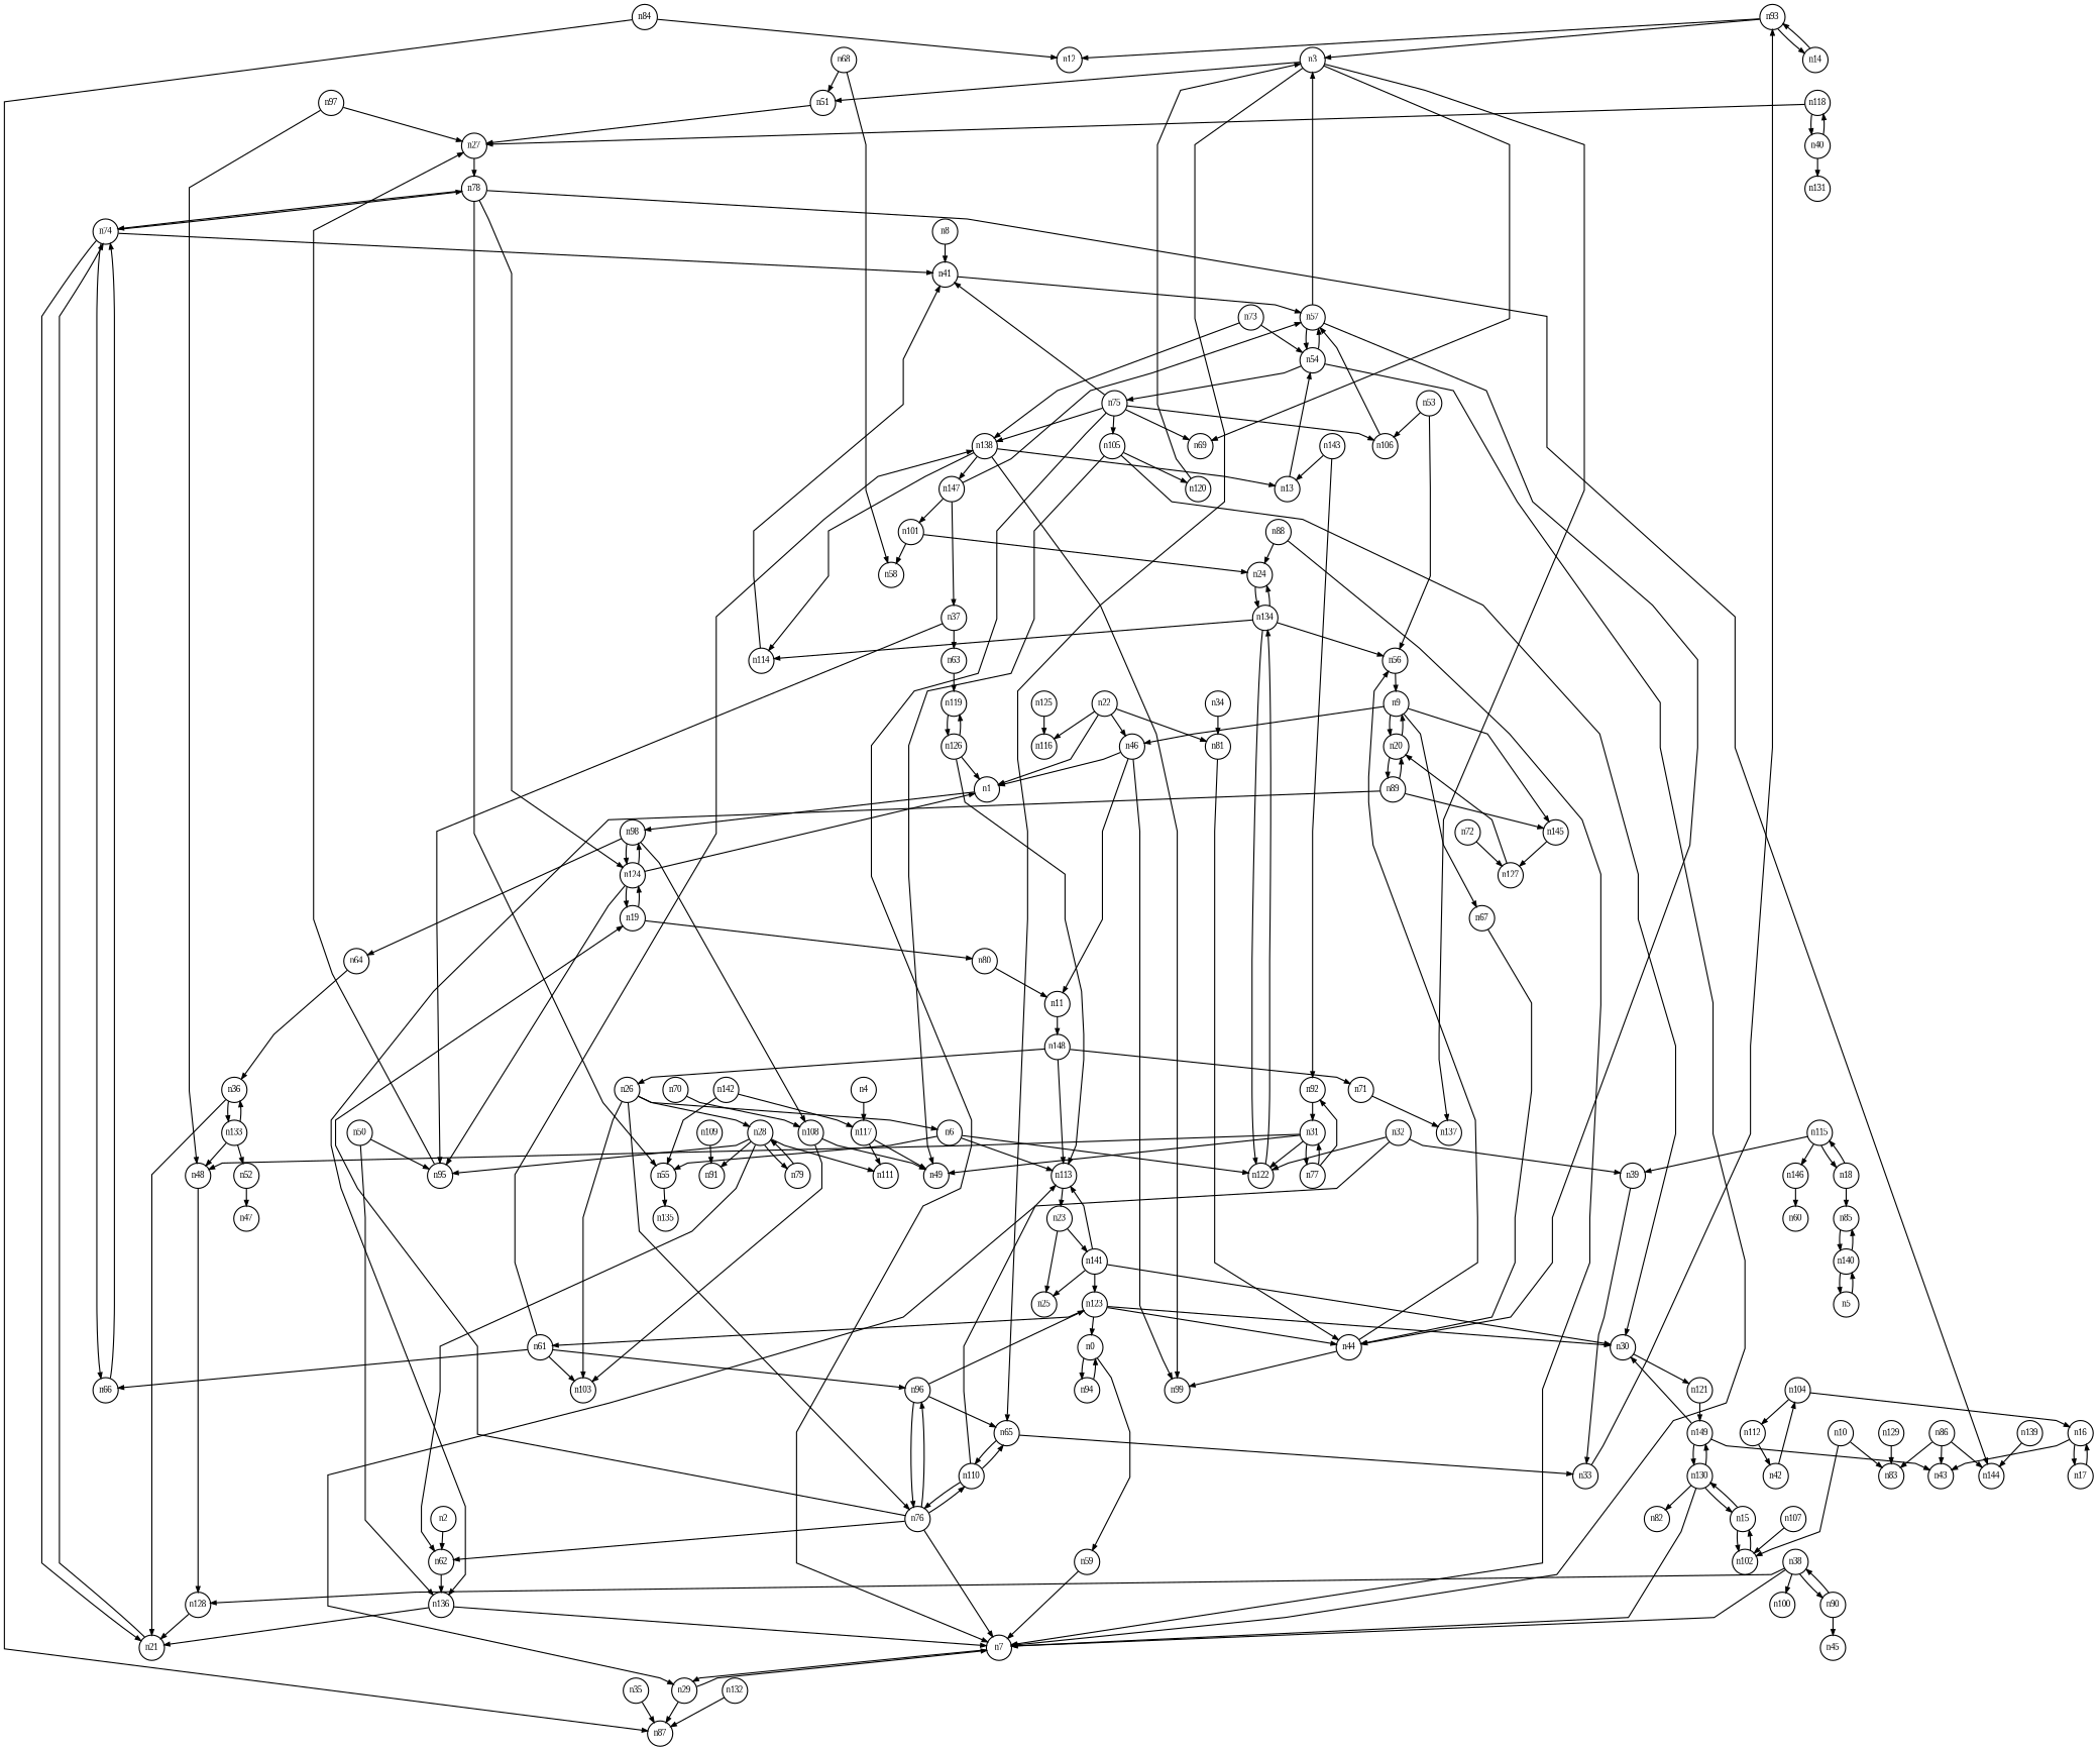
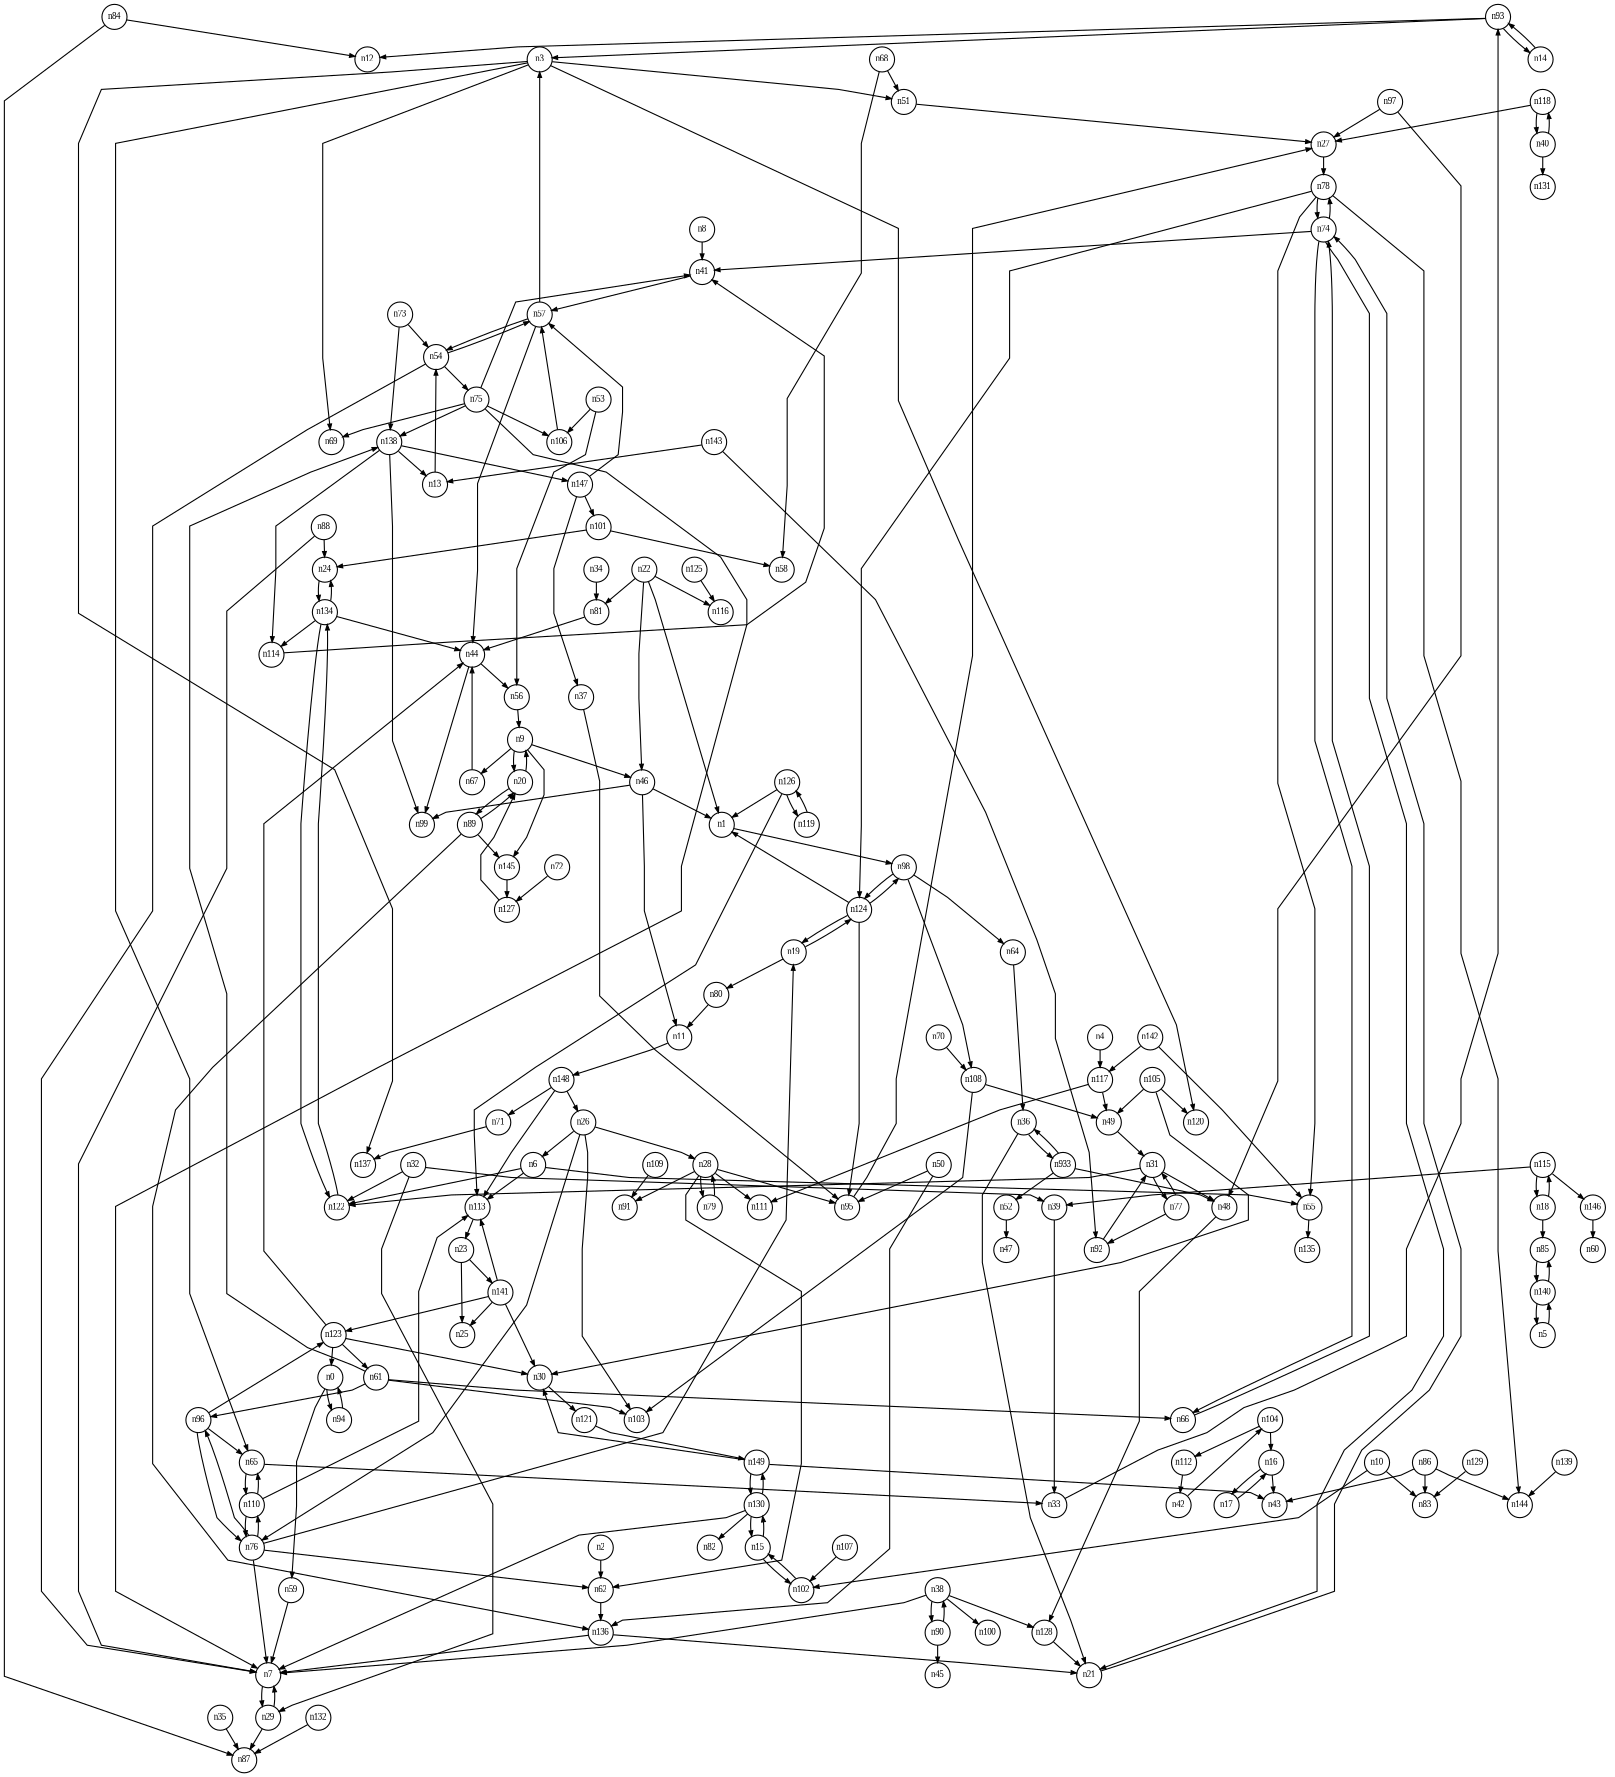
  digraph {
    fontname="Liberation Serif"
    fontsize=8
    nodesep=0.22
    nodesize=0.32
    ranksep=0.22
    splines=polyline
    node [fixedsize=shape fontname="Liberation Serif" fontsize=8 shape=circle]
    edge [arrowsize=0.5 fontname="Liberation Serif"]
    n59 [width=0.32]
    n7 [width=0.32]
    n29 [width=0.32]
    n87 [width=0.32]
    n0 [width=0.32]
    n94 [width=0.32]
    n62 [width=0.32]
    n136 [width=0.32]
    n21 [width=0.32]
    n74 [width=0.32]
    n2 [width=0.32]
    n51 [width=0.32]
    n27 [width=0.32]
    n78 [width=0.32]
    n55 [width=0.32]
    n124 [width=0.32]
    n144 [width=0.32]
    n3 [width=0.32]
    n65 [width=0.32]
    n69 [width=0.32]
    n120 [width=0.32]
    n137 [width=0.32]
    n33 [width=0.32]
    n110 [width=0.32]
    n93 [width=0.32]
    n113 [width=0.32]
    n76 [width=0.32]
    n12 [width=0.32]
    n14 [width=0.32]
    n23 [width=0.32]
    n19 [width=0.32]
    n96 [width=0.32]
    n117 [width=0.32]
    n49 [width=0.32]
    n111 [width=0.32]
    n4 [width=0.32]
    n135 [width=0.32]
    n6 [width=0.32]
    n122 [width=0.32]
    n134 [width=0.32]
    n25 [width=0.32]
    n141 [width=0.32]
    n44 [width=0.32]
    n114 [width=0.32]
    n24 [width=0.32]
    n30 [width=0.32]
    n123 [width=0.32]
    n99 [width=0.32]
    n56 [width=0.32]
    n41 [width=0.32]
    n57 [width=0.32]
    n54 [width=0.32]
    n75 [width=0.32]
    n8 [width=0.32]
    n20 [width=0.32]
    n89 [width=0.32]
    n9 [width=0.32]
    n145 [width=0.32]
    n46 [width=0.32]
    n67 [width=0.32]
    n127 [width=0.32]
    n1 [width=0.32]
    n11 [width=0.32]
    n98 [width=0.32]
    n148 [width=0.32]
    n64 [width=0.32]
    n108 [width=0.32]
    n26 [width=0.32]
    n71 [width=0.32]
    n10 [width=0.32]
    n83 [width=0.32]
    n102 [width=0.32]
    n15 [width=0.32]
    n130 [width=0.32]
    n149 [width=0.32]
    n82 [width=0.32]
    n43 [width=0.32]
    n16 [width=0.32]
    n17 [width=0.32]
    n85 [width=0.32]
    n140 [width=0.32]
    n5 [width=0.32]
    n18 [width=0.32]
    n115 [width=0.32]
    n39 [width=0.32]
    n146 [width=0.32]
    n60 [width=0.32]
    n80 [width=0.32]
    n95 [width=0.32]
    n36 [width=0.32]
    n103 [width=0.32]
    n22 [width=0.32]
    n81 [width=0.32]
    n116 [width=0.32]
    n121 [width=0.32]
    n61 [width=0.32]
    n66 [width=0.32]
    n138 [width=0.32]
    n28 [width=0.32]
    n79 [width=0.32]
    n91 [width=0.32]
    n48 [width=0.32]
    n128 [width=0.32]
    n31 [width=0.32]
    n77 [width=0.32]
    n92 [width=0.32]
    n32 [width=0.32]
    n34 [width=0.32]
    n35 [width=0.32]
-   n133 [width=0.32]
+   n133 [width=0.32 label=n933]
    n52 [width=0.32]
    n47 [width=0.32]
-   n63 [width=0.32]
    n119 [width=0.32]
    n126 [width=0.32]
    n37 [width=0.32]
    n38 [width=0.32]
    n90 [width=0.32]
    n100 [width=0.32]
    n45 [width=0.32]
    n40 [width=0.32]
    n131 [width=0.32]
    n118 [width=0.32]
    n104 [width=0.32]
    n112 [width=0.32]
    n42 [width=0.32]
    n50 [width=0.32]
    n53 [width=0.32]
    n106 [width=0.32]
    n105 [width=0.32]
    n73 [width=0.32]
    n13 [width=0.32]
    n147 [width=0.32]
    n101 [width=0.32]
    n58 [width=0.32]
    n68 [width=0.32]
    n70 [width=0.32]
    n72 [width=0.32]
    n84 [width=0.32]
    n86 [width=0.32]
    n88 [width=0.32]
    n97 [width=0.32]
    n107 [width=0.32]
    n109 [width=0.32]
    n125 [width=0.32]
    n129 [width=0.32]
    n132 [width=0.32]
    n139 [width=0.32]
    n142 [width=0.32]
    n143 [width=0.32]
    n59 -> n7
    n7 -> n29
    n29 -> n7
    n29 -> n87
    n0 -> n59
    n0 -> n94
    n94 -> n0
    n62 -> n136
    n136 -> n7
    n136 -> n21
    n21 -> n74
    n74 -> n21
    n74 -> n78
    n74 -> n41
    n74 -> n66
    n2 -> n62
    n51 -> n27
    n27 -> n78
    n78 -> n74
    n78 -> n55
    n78 -> n124
    n78 -> n144
    n55 -> n135
    n124 -> n19
    n124 -> n1
    n124 -> n98
    n124 -> n95
    n3 -> n51
    n3 -> n65
    n3 -> n69
-   n120 -> n3
+   n3 -> n120
    n3 -> n137
    n65 -> n33
    n65 -> n110
    n33 -> n93
    n110 -> n65
    n110 -> n113
    n110 -> n76
    n93 -> n3
    n93 -> n12
    n93 -> n14
    n113 -> n23
    n76 -> n7
    n76 -> n62
    n76 -> n110
    n76 -> n19
    n76 -> n96
    n14 -> n93
    n23 -> n25
    n23 -> n141
    n19 -> n124
    n19 -> n80
    n96 -> n65
    n96 -> n76
    n96 -> n123
    n117 -> n49
    n117 -> n111
    n4 -> n117
    n6 -> n55
    n6 -> n113
    n6 -> n122
    n122 -> n134
    n134 -> n122
-   n134 -> n56
+   n134 -> n44
    n134 -> n114
    n134 -> n24
    n141 -> n113
    n141 -> n25
    n141 -> n30
    n141 -> n123
    n44 -> n99
    n44 -> n56
    n114 -> n41
    n24 -> n134
    n30 -> n121
    n123 -> n0
    n123 -> n44
    n123 -> n30
    n123 -> n61
    n56 -> n9
    n41 -> n57
    n57 -> n3
    n57 -> n44
    n57 -> n54
    n54 -> n7
    n54 -> n57
    n54 -> n75
    n75 -> n7
    n75 -> n69
    n75 -> n41
    n75 -> n138
    n75 -> n106
-   n75 -> n105
    n8 -> n41
    n20 -> n89
    n20 -> n9
    n89 -> n136
    n89 -> n20
    n89 -> n145
    n9 -> n20
    n9 -> n145
    n9 -> n46
    n9 -> n67
    n145 -> n127
    n46 -> n99
    n46 -> n1
    n46 -> n11
    n67 -> n44
    n127 -> n20
    n1 -> n98
    n11 -> n148
    n98 -> n124
    n98 -> n64
    n98 -> n108
    n148 -> n113
    n148 -> n26
    n148 -> n71
    n64 -> n36
    n108 -> n49
    n108 -> n103
    n26 -> n76
    n26 -> n6
    n26 -> n103
    n26 -> n28
    n71 -> n137
    n10 -> n83
    n10 -> n102
    n102 -> n15
    n15 -> n102
    n15 -> n130
    n130 -> n7
    n130 -> n15
    n130 -> n149
    n130 -> n82
    n149 -> n30
    n149 -> n130
    n149 -> n43
    n16 -> n43
    n16 -> n17
    n17 -> n16
    n85 -> n140
    n140 -> n85
    n140 -> n5
    n5 -> n140
    n18 -> n85
    n18 -> n115
    n115 -> n18
    n115 -> n39
    n115 -> n146
    n39 -> n33
    n146 -> n60
    n80 -> n11
    n95 -> n27
    n36 -> n21
    n36 -> n133
    n22 -> n46
    n22 -> n1
    n22 -> n81
    n22 -> n116
    n81 -> n44
    n121 -> n149
    n61 -> n96
    n61 -> n103
    n61 -> n66
    n61 -> n138
    n66 -> n74
    n138 -> n114
    n138 -> n99
    n138 -> n13
    n138 -> n147
    n28 -> n62
    n28 -> n111
    n28 -> n95
    n28 -> n79
    n28 -> n91
    n79 -> n28
    n48 -> n128
    n128 -> n21
-   n31 -> n49
+   n49 -> n31
    n31 -> n122
    n31 -> n48
    n31 -> n77
    n77 -> n31
    n77 -> n92
    n92 -> n31
    n32 -> n29
    n32 -> n122
    n32 -> n39
    n34 -> n81
    n35 -> n87
    n133 -> n36
    n133 -> n48
    n133 -> n52
    n52 -> n47
-   n63 -> n119
    n119 -> n126
    n126 -> n113
    n126 -> n1
    n126 -> n119
    n37 -> n95
-   n37 -> n63
    n38 -> n7
    n38 -> n128
    n38 -> n90
    n38 -> n100
    n90 -> n38
    n90 -> n45
    n40 -> n131
    n40 -> n118
    n118 -> n27
    n118 -> n40
    n104 -> n16
    n104 -> n112
    n112 -> n42
    n42 -> n104
    n50 -> n136
    n50 -> n95
    n53 -> n56
    n53 -> n106
    n106 -> n57
    n105 -> n120
    n105 -> n49
    n105 -> n30
    n73 -> n54
    n73 -> n138
    n13 -> n54
    n147 -> n57
    n147 -> n37
    n147 -> n101
    n101 -> n24
    n101 -> n58
    n68 -> n51
    n68 -> n58
    n70 -> n108
    n72 -> n127
    n84 -> n87
    n84 -> n12
    n86 -> n144
    n86 -> n83
    n86 -> n43
    n88 -> n7
    n88 -> n24
    n97 -> n27
    n97 -> n48
    n107 -> n102
    n109 -> n91
    n125 -> n116
    n129 -> n83
    n132 -> n87
    n139 -> n144
    n142 -> n55
    n142 -> n117
    n143 -> n92
    n143 -> n13
  }
